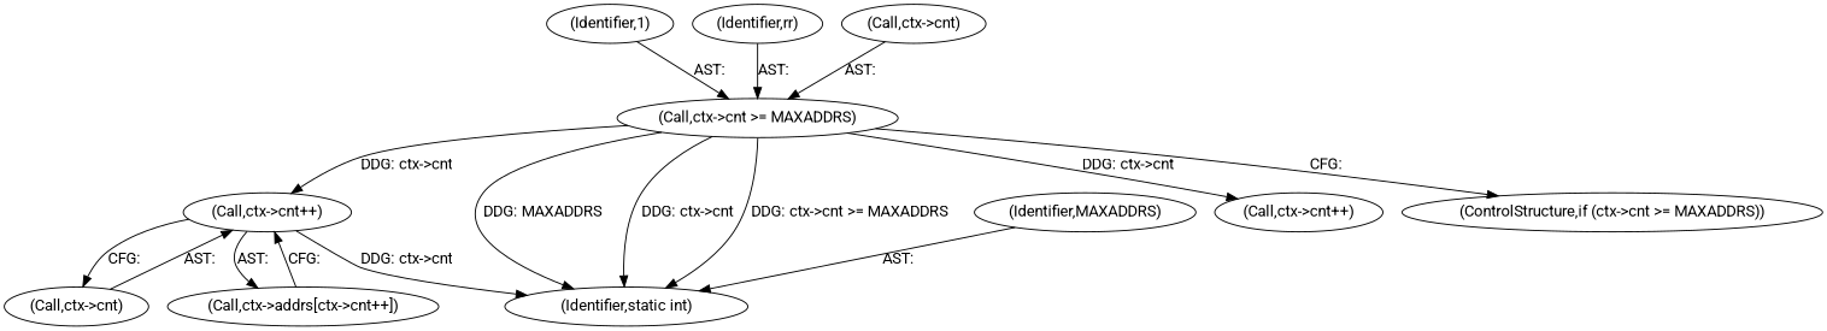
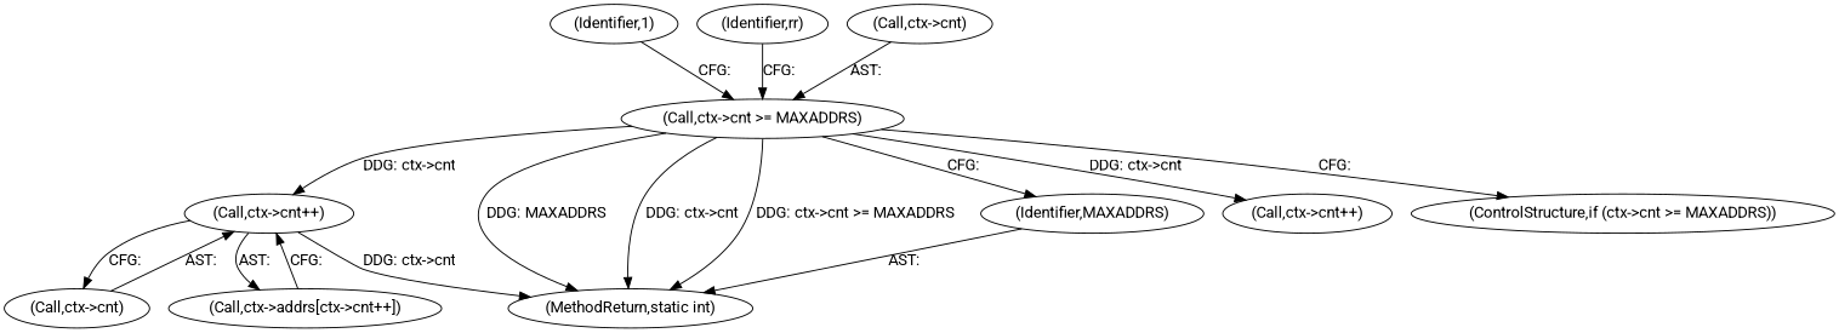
  digraph {
    fontname=Roboto
    node [fontname=Roboto]
    edge [fontname=Roboto]
    n1 [label="(Call,ctx->cnt++)"]
    n2 [label="(Call,ctx->cnt)"]
    n3 [label="(Call,ctx->addrs[ctx->cnt++])"]
-   n4 [label="(Identifier,static int)"]
+   n4 [label="(MethodReturn,static int)"]
    n5 [label="(Call,ctx->cnt >= MAXADDRS)"]
    n6 [label="(Identifier,MAXADDRS)"]
    n7 [label="(Call,ctx->cnt++)"]
    n8 [label="(ControlStructure,if (ctx->cnt >= MAXADDRS))"]
    n9 [label="(Identifier,1)"]
    n10 [label="(Identifier,rr)"]
    n11 [label="(Call,ctx->cnt)"]
    n1 -> n2 [label="CFG: "]
    n1 -> n3 [label="AST: "]
    n1 -> n4 [label="DDG: ctx->cnt"]
    n2 -> n1 [label="AST: "]
    n3 -> n1 [label="CFG: "]
    n5 -> n1 [label="DDG: ctx->cnt"]
    n5 -> n4 [label="DDG: MAXADDRS"]
    n5 -> n4 [label="DDG: ctx->cnt"]
    n5 -> n4 [label="DDG: ctx->cnt >= MAXADDRS"]
+   n5 -> n6 [label="CFG: "]
    n5 -> n7 [label="DDG: ctx->cnt"]
    n5 -> n8 [label="CFG: "]
    n6 -> n4 [label="AST: "]
-   n9 -> n5 [label="AST: "]
-   n10 -> n5 [label="AST: "]
+   n9 -> n5 [label="CFG: "]
+   n10 -> n5 [label="CFG: "]
    n11 -> n5 [label="AST: "]
  }
